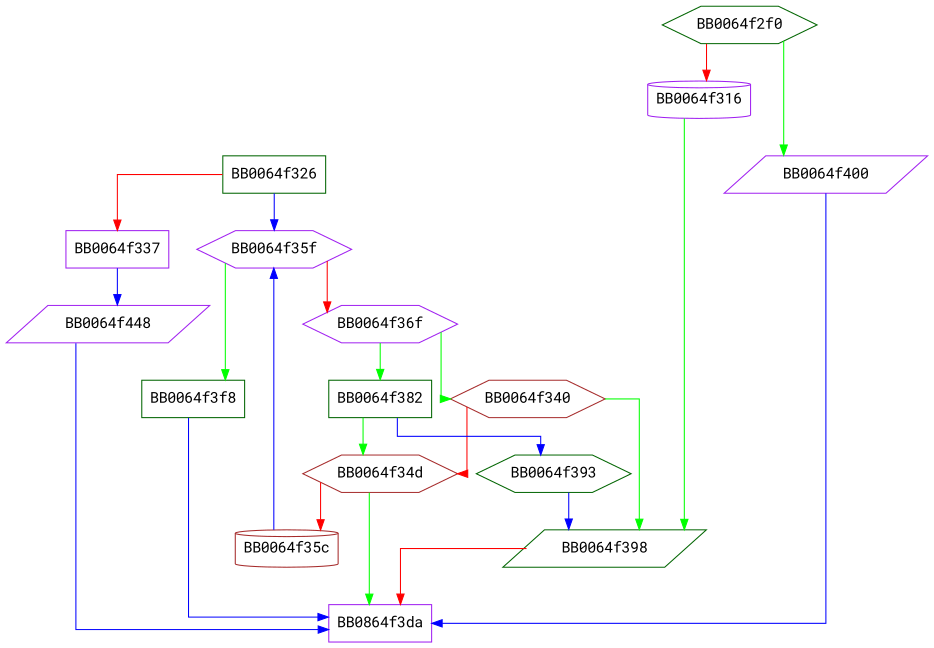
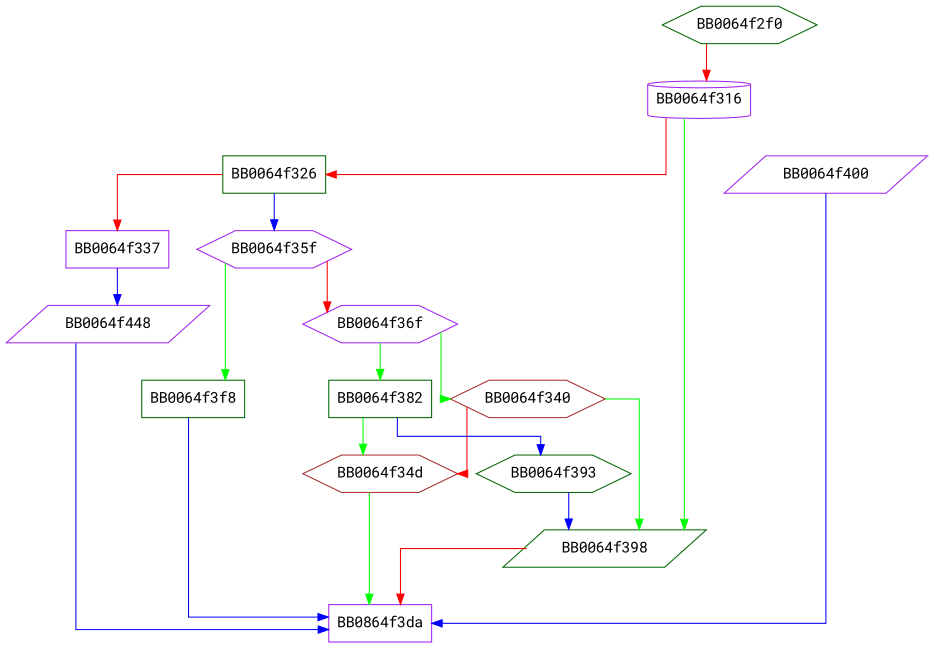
  digraph {
    fontname="Roboto Mono"
    splines=ortho
    node [color=purple fontname="Roboto Mono" shape=hexagon]
    edge [color=blue fontname="Roboto Mono"]
    BB0064f400 [shape=parallelogram]
    BB0064f2f0 [color=darkgreen]
    BB0064f316 [shape=cylinder]
    n4 [label=BB0864f3da shape=box]
    BB0064f398 [color=darkgreen shape=parallelogram]
    BB0064f326 [color=darkgreen shape=box]
    BB0064f35f
    BB0064f337 [shape=box]
    BB0064f3f8 [color=darkgreen shape=box]
    BB0064f36f
    BB0064f448 [shape=parallelogram]
    BB0064f340 [color=brown]
    BB0064f382 [color=darkgreen shape=box]
    BB0064f34d [color=brown]
-   BB0064f35c [color=brown shape=cylinder]
    BB0064f393 [color=darkgreen]
    BB0064f400 -> n4
-   BB0064f2f0 -> BB0064f400 [color=green]
    BB0064f2f0 -> BB0064f316 [color=red]
    BB0064f316 -> BB0064f398 [color=green]
+   BB0064f316 -> BB0064f326 [color=red]
    BB0064f398 -> n4 [color=red]
    BB0064f326 -> BB0064f35f
    BB0064f326 -> BB0064f337 [color=red]
    BB0064f35f -> BB0064f3f8 [color=green]
    BB0064f35f -> BB0064f36f [color=red]
    BB0064f337 -> BB0064f448
    BB0064f3f8 -> n4
    BB0064f36f -> BB0064f340 [color=green]
    BB0064f36f -> BB0064f382 [color=green]
    BB0064f448 -> n4
    BB0064f340 -> BB0064f398 [color=green]
    BB0064f340 -> BB0064f34d [color=red]
    BB0064f382 -> BB0064f34d [color=green]
    BB0064f382 -> BB0064f393
    BB0064f34d -> n4 [color=green]
-   BB0064f34d -> BB0064f35c [color=red]
-   BB0064f35c -> BB0064f35f
    BB0064f393 -> BB0064f398
  }
